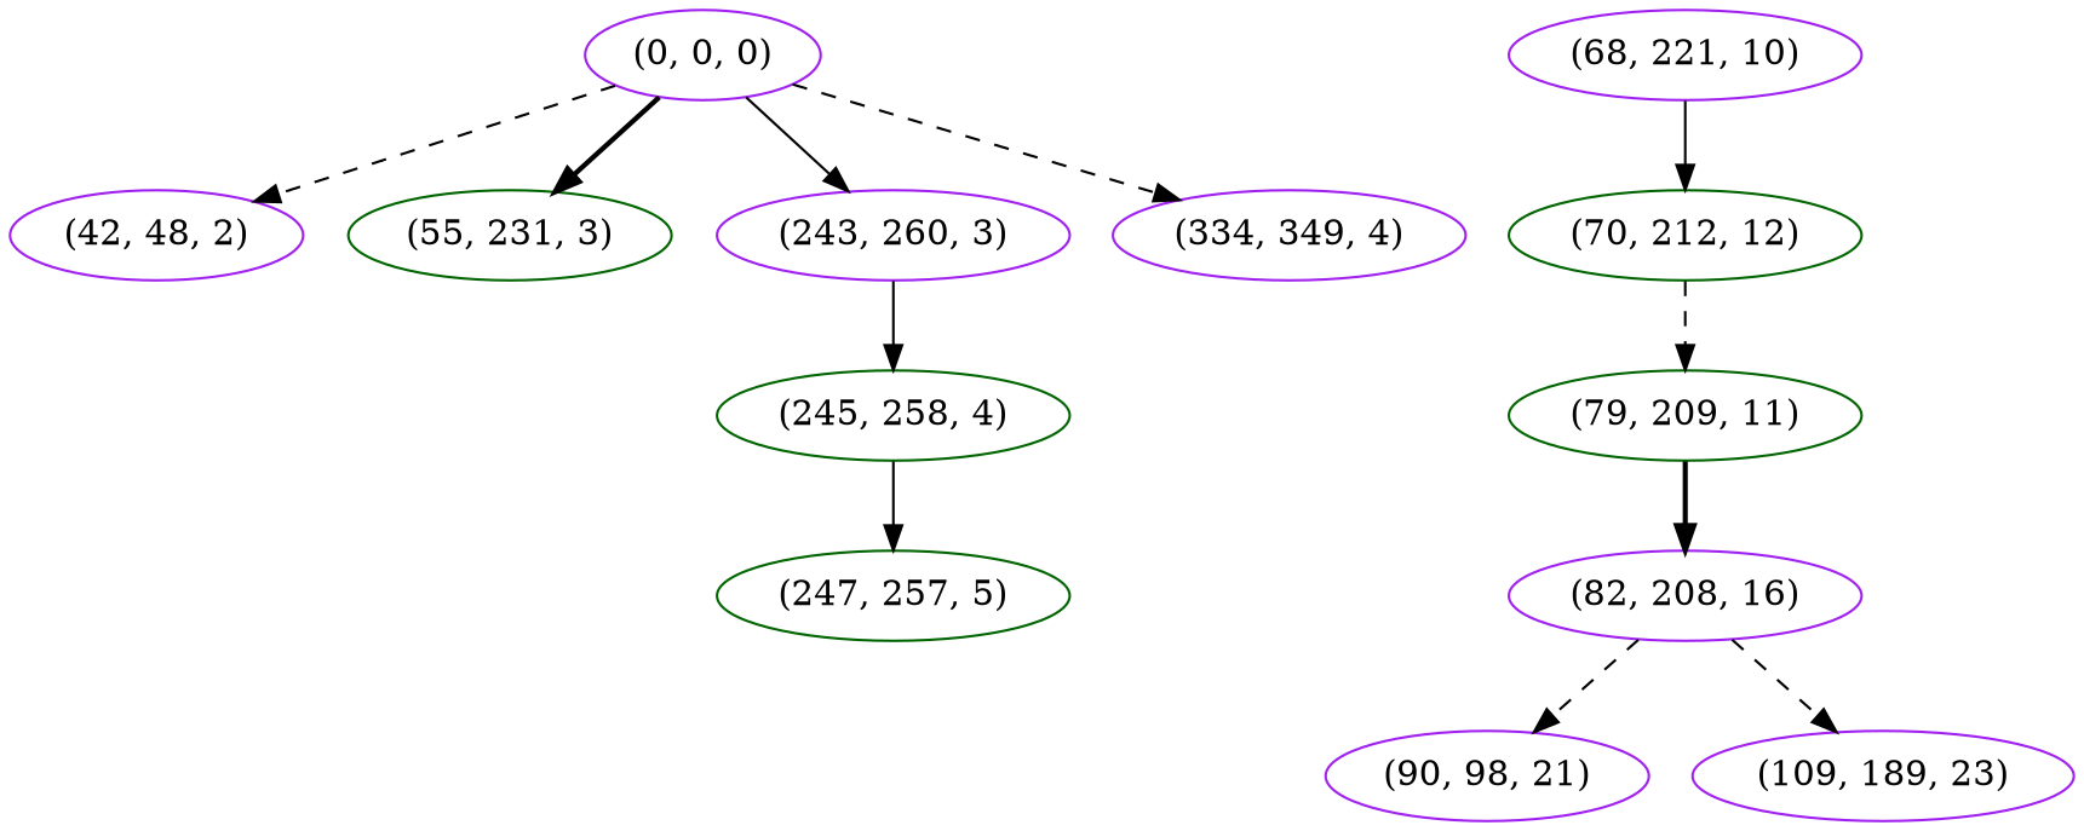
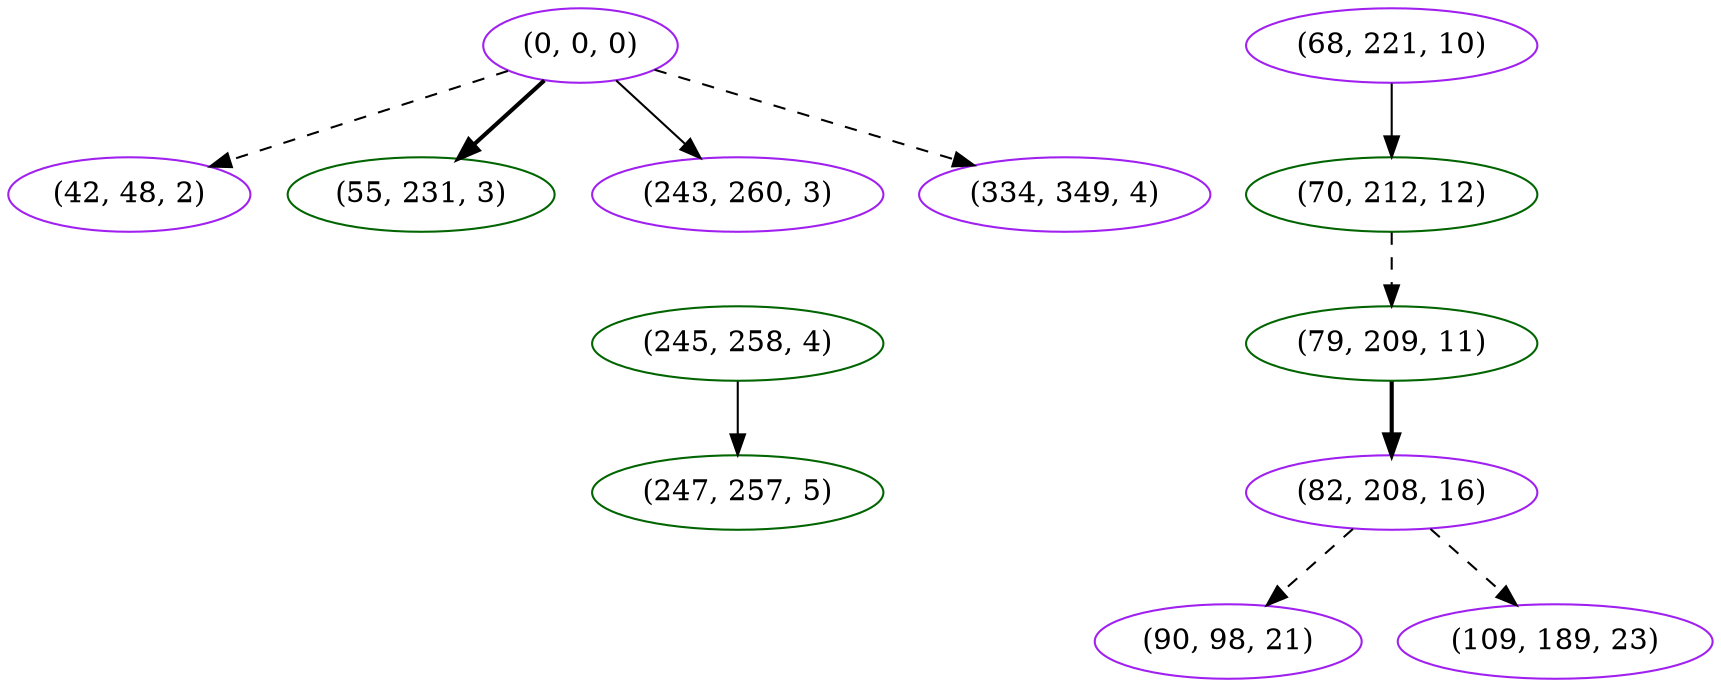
  digraph {
    node [color=purple]
    edge [style=dashed]
    "(0, 0, 0)"
    "(42, 48, 2)"
    "(55, 231, 3)" [color=darkgreen]
    "(243, 260, 3)"
    "(334, 349, 4)"
    "(245, 258, 4)" [color=darkgreen]
    "(70, 212, 12)" [color=darkgreen]
    "(68, 221, 10)"
    n9 [color=darkgreen label="(79, 209, 11)"]
    "(82, 208, 16)"
    "(90, 98, 21)"
    "(109, 189, 23)"
    "(247, 257, 5)" [color=darkgreen]
    "(0, 0, 0)" -> "(42, 48, 2)"
    "(0, 0, 0)" -> "(55, 231, 3)" [style=bold]
    "(0, 0, 0)" -> "(243, 260, 3)" [style=solid]
    "(0, 0, 0)" -> "(334, 349, 4)"
-   "(243, 260, 3)" -> "(245, 258, 4)" [style=solid]
    "(245, 258, 4)" -> "(247, 257, 5)" [style=solid]
    "(70, 212, 12)" -> n9
    "(68, 221, 10)" -> "(70, 212, 12)" [style=solid]
    n9 -> "(82, 208, 16)" [style=bold]
    "(82, 208, 16)" -> "(90, 98, 21)"
    "(82, 208, 16)" -> "(109, 189, 23)"
  }
